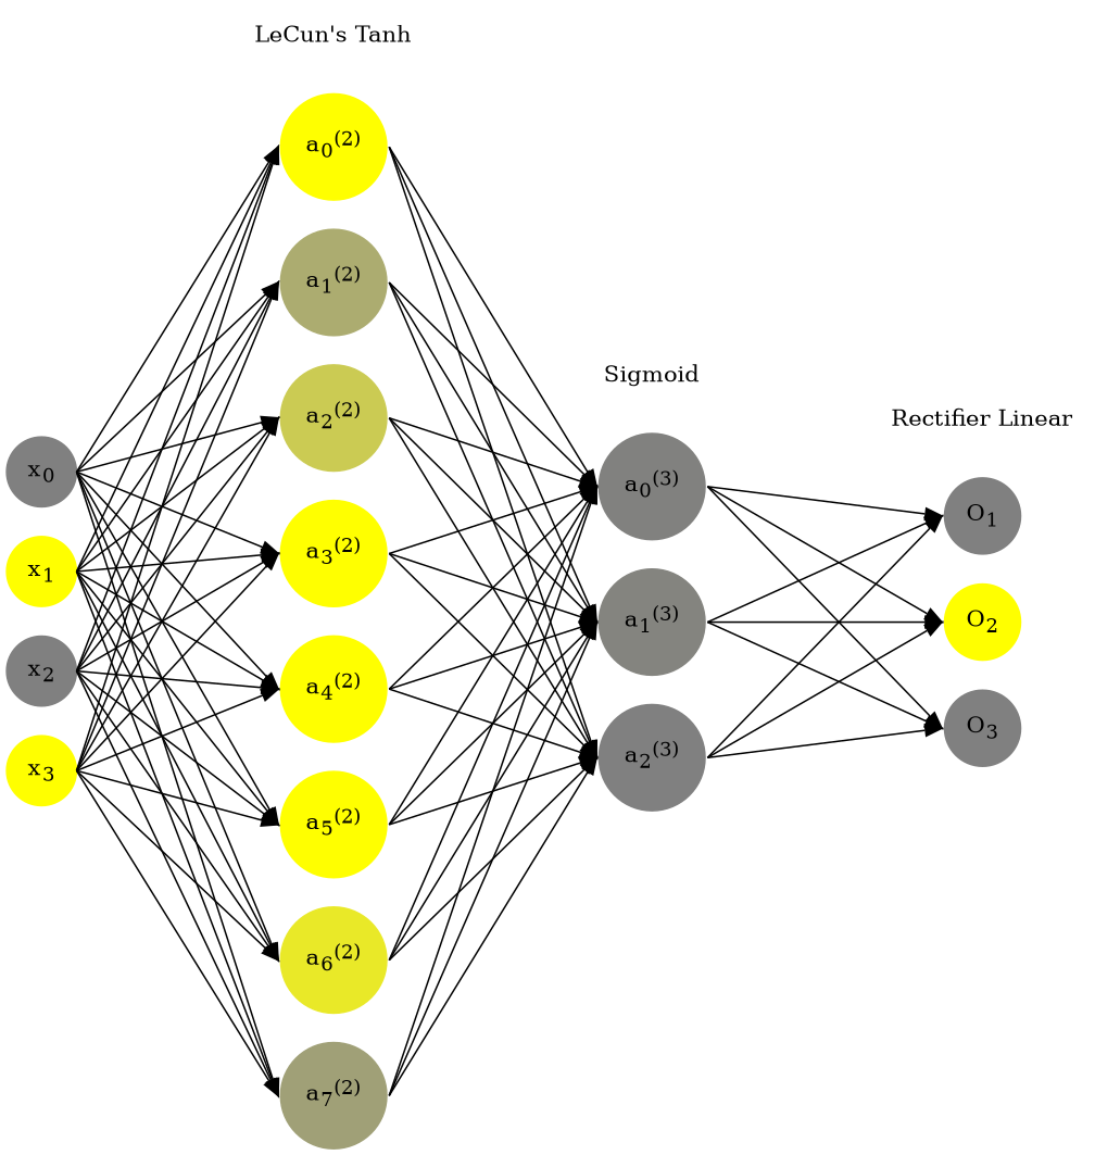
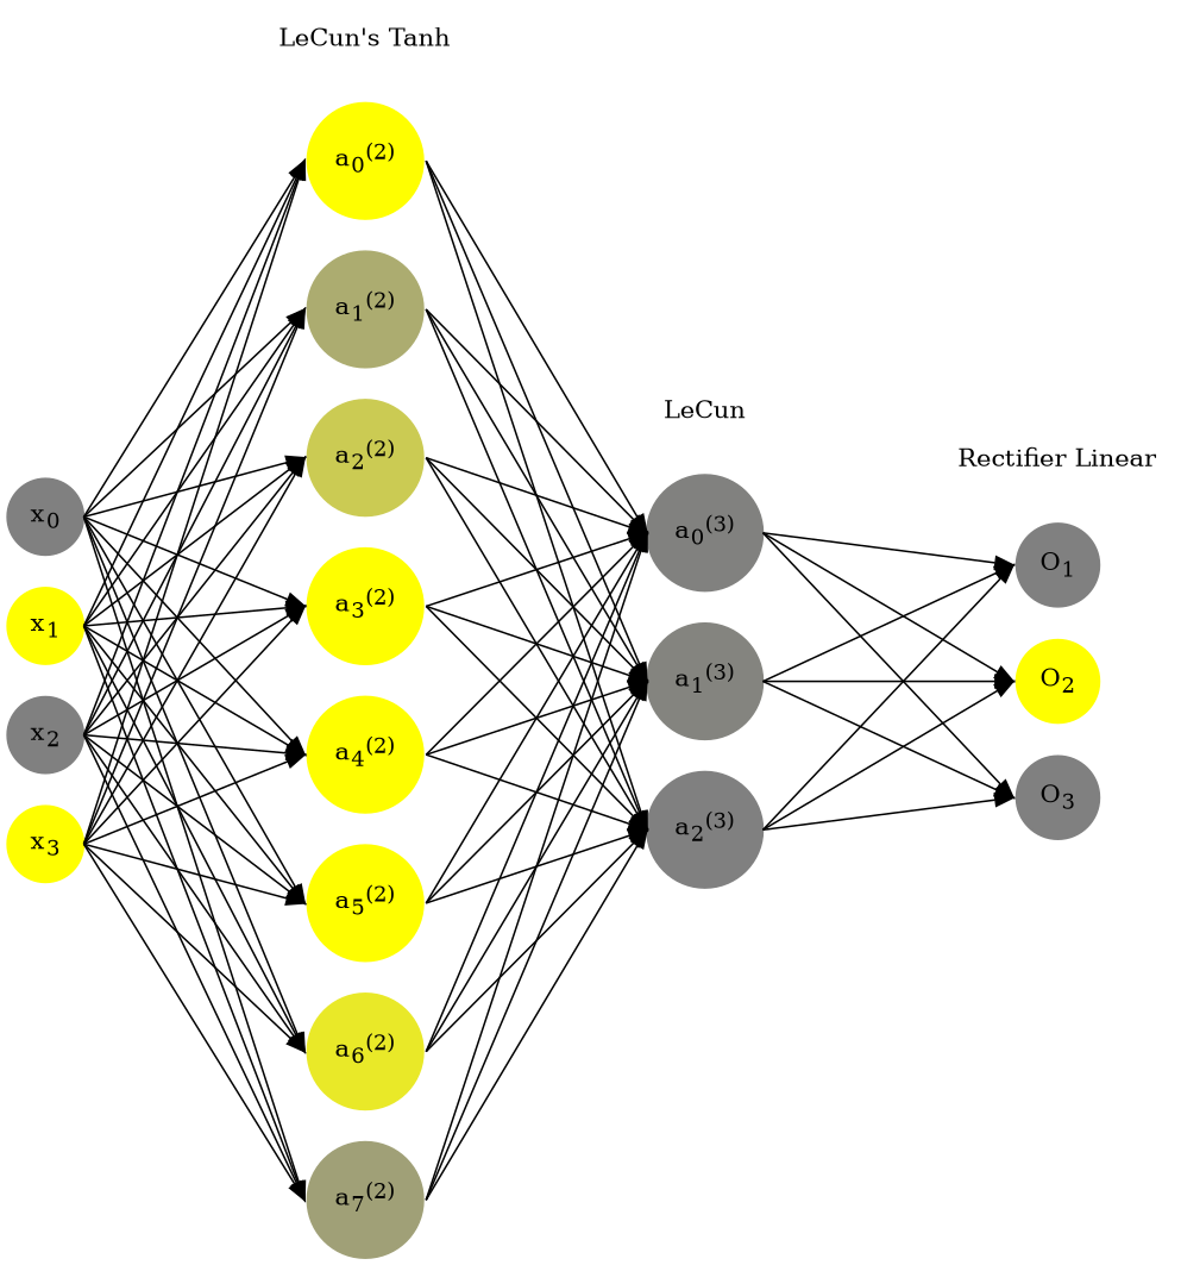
  digraph {
    rankdir=LR
    ranksep=1.4
    splines=false
    node [color="0.1667, 0.0, 0.5" fillcolor="0.1667, 0.0, 0.5" shape=circle style=filled]
    edge [headport=w style=solid tailport=e]
    n1 [label=<x<sub>0</sub>>]
    n2 [color="0.1667, 1.0, 1.0" fillcolor="0.1667, 1.0, 1.0" label=<x<sub>1</sub>>]
    n3 [label=<x<sub>2</sub>>]
    n4 [color="0.1667, 1.0, 1.0" fillcolor="0.1667, 1.0, 1.0" label=<x<sub>3</sub>>]
    n5 [color="0.1667, 1.569038, 1.284519" fillcolor="0.1667, 1.569038, 1.284519" label=<a<sub>0</sub><sup>(2)</sup>>]
    n6 [color="0.1667, 0.346937, 0.673469" fillcolor="0.1667, 0.346937, 0.673469" label=<a<sub>1</sub><sup>(2)</sup>>]
    n7 [color="0.1667, 0.590267, 0.795133" fillcolor="0.1667, 0.590267, 0.795133" label=<a<sub>2</sub><sup>(2)</sup>>]
    n8 [color="0.1667, 1.207216, 1.103608" fillcolor="0.1667, 1.207216, 1.103608" label=<a<sub>3</sub><sup>(2)</sup>>]
    n9 [color="0.1667, 1.068054, 1.034027" fillcolor="0.1667, 1.068054, 1.034027" label=<a<sub>4</sub><sup>(2)</sup>>]
    n10 [color="0.1667, 1.103690, 1.051845" fillcolor="0.1667, 1.103690, 1.051845" label=<a<sub>5</sub><sup>(2)</sup>>]
    n11 [color="0.1667, 0.826102, 0.913051" fillcolor="0.1667, 0.826102, 0.913051" label=<a<sub>6</sub><sup>(2)</sup>>]
    n12 [color="0.1667, 0.250816, 0.625408" fillcolor="0.1667, 0.250816, 0.625408" label=<a<sub>7</sub><sup>(2)</sup>>]
    n13 [color="0.1667, 0.014938, 0.507469" fillcolor="0.1667, 0.014938, 0.507469" label=<a<sub>0</sub><sup>(3)</sup>>]
    n14 [color="0.1667, 0.036769, 0.518385" fillcolor="0.1667, 0.036769, 0.518385" label=<a<sub>1</sub><sup>(3)</sup>>]
    n15 [color="0.1667, 0.000447, 0.500224" fillcolor="0.1667, 0.000447, 0.500224" label=<a<sub>2</sub><sup>(3)</sup>>]
    n16 [label=<O<sub>1</sub>>]
    n17 [color="0.1667, 1.0, 1.0" fillcolor="0.1667, 1.0, 1.0" label=<O<sub>2</sub>>]
    n18 [label=<O<sub>3</sub>>]
    n19 [label="LeCun's Tanh" shape=plaintext color="" fillcolor="" style=""]
-   n20 [label=Sigmoid shape=plaintext color="" fillcolor="" style=""]
+   n20 [label=LeCun shape=plaintext color="" fillcolor="" style=""]
    n21 [label="Rectifier Linear" shape=plaintext color="" fillcolor="" style=""]
    subgraph sub_1 {
      n1
    }
    subgraph sub_2 {
      n2
    }
    subgraph sub_3 {
      n3
    }
    subgraph sub_4 {
      n4
    }
    subgraph sub_5 {
      n5
    }
    subgraph sub_6 {
      n6
    }
    subgraph sub_7 {
      n7
    }
    subgraph sub_8 {
      n8
    }
    subgraph sub_9 {
      n9
    }
    subgraph sub_10 {
      n10
    }
    subgraph sub_11 {
      n11
    }
    subgraph sub_12 {
      n12
    }
    subgraph sub_13 {
      n13
    }
    subgraph sub_14 {
      n14
    }
    subgraph sub_15 {
      n15
    }
    subgraph sub_16 {
      n16
    }
    subgraph sub_17 {
      n17
    }
    subgraph sub_18 {
      n18
    }
    subgraph sub_19 {
      rank=same
      n1
      n2
      n3
      n4
    }
    subgraph sub_20 {
      rank=same
      n5
      n6
      n7
      n8
      n9
      n10
      n11
      n12
    }
    subgraph sub_21 {
      rank=same
      n13
      n14
      n15
    }
    subgraph sub_22 {
      rank=same
      n16
      n17
      n18
    }
    subgraph sub_23 {
      rank=same
      n5
      n19
    }
    subgraph sub_24 {
      rank=same
      n13
      n20
    }
    subgraph sub_25 {
      rank=same
      n16
      n21
    }
    n1 -> n2 [style=invis]
    n1 -> n5
    n1 -> n6
    n1 -> n7
    n1 -> n8
    n1 -> n9
    n1 -> n10
    n1 -> n11
    n1 -> n12
    n2 -> n3 [style=invis]
    n2 -> n5
    n2 -> n6
    n2 -> n7
    n2 -> n8
    n2 -> n9
    n2 -> n10
    n2 -> n11
    n2 -> n12
    n3 -> n4 [style=invis]
    n3 -> n5
    n3 -> n6
    n3 -> n7
    n3 -> n8
    n3 -> n9
    n3 -> n10
    n3 -> n11
    n3 -> n12
    n4 -> n5
    n4 -> n6
    n4 -> n7
    n4 -> n8
    n4 -> n9
    n4 -> n10
    n4 -> n11
    n4 -> n12
    n5 -> n6 [style=invis]
    n5 -> n13
    n5 -> n14
    n5 -> n15
    n6 -> n7 [style=invis]
    n6 -> n13
    n6 -> n14
    n6 -> n15
    n7 -> n8 [style=invis]
    n7 -> n13
    n7 -> n14
    n7 -> n15
    n8 -> n9 [style=invis]
    n8 -> n13
    n8 -> n14
    n8 -> n15
    n9 -> n10 [style=invis]
    n9 -> n13
    n9 -> n14
    n9 -> n15
    n10 -> n11 [style=invis]
    n10 -> n13
    n10 -> n14
    n10 -> n15
    n11 -> n12 [style=invis]
    n11 -> n13
    n11 -> n14
    n11 -> n15
    n12 -> n13
    n12 -> n14
    n12 -> n15
    n13 -> n14 [style=invis]
    n13 -> n16
    n13 -> n17
    n13 -> n18
    n14 -> n15 [style=invis]
    n14 -> n16
    n14 -> n17
    n14 -> n18
    n15 -> n16
    n15 -> n17
    n15 -> n18
    n16 -> n17 [style=invis]
    n17 -> n18 [style=invis]
    n19 -> n5 [style=invis]
    n20 -> n13 [style=invis]
    n21 -> n16 [style=invis]
  }
